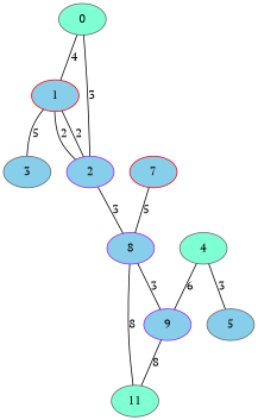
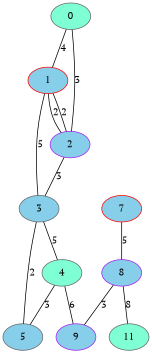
  graph {
    fontname="PT Serif"
    node [color=gray40 fillcolor=skyblue fontname="PT Serif" style=filled weight=1]
    edge [fontname="PT Serif"]
    0 [fillcolor=aquamarine]
    1 [color=red]
    2 [color=purple]
    3
    4 [fillcolor=aquamarine]
    5
    9 [color=purple]
    n8 [fillcolor=aquamarine label=11 weight=4]
    7 [color=red]
    8 [color=purple]
    0 -- 1 [label=4]
    0 -- 2 [label=3]
    1 -- 2 [label=2]
    1 -- 2 [label=2]
    1 -- 3 [label=5]
-   2 -- 8 [label=3]
+   2 -- 3 [label=3]
+   3 -- 4 [label=5]
+   3 -- 5 [label=2]
    4 -- 5 [label=3]
    4 -- 9 [label=6]
-   9 -- n8 [label=8]
    7 -- 8 [label=5]
    8 -- 9 [label=3]
    8 -- n8 [label=8]
  }
